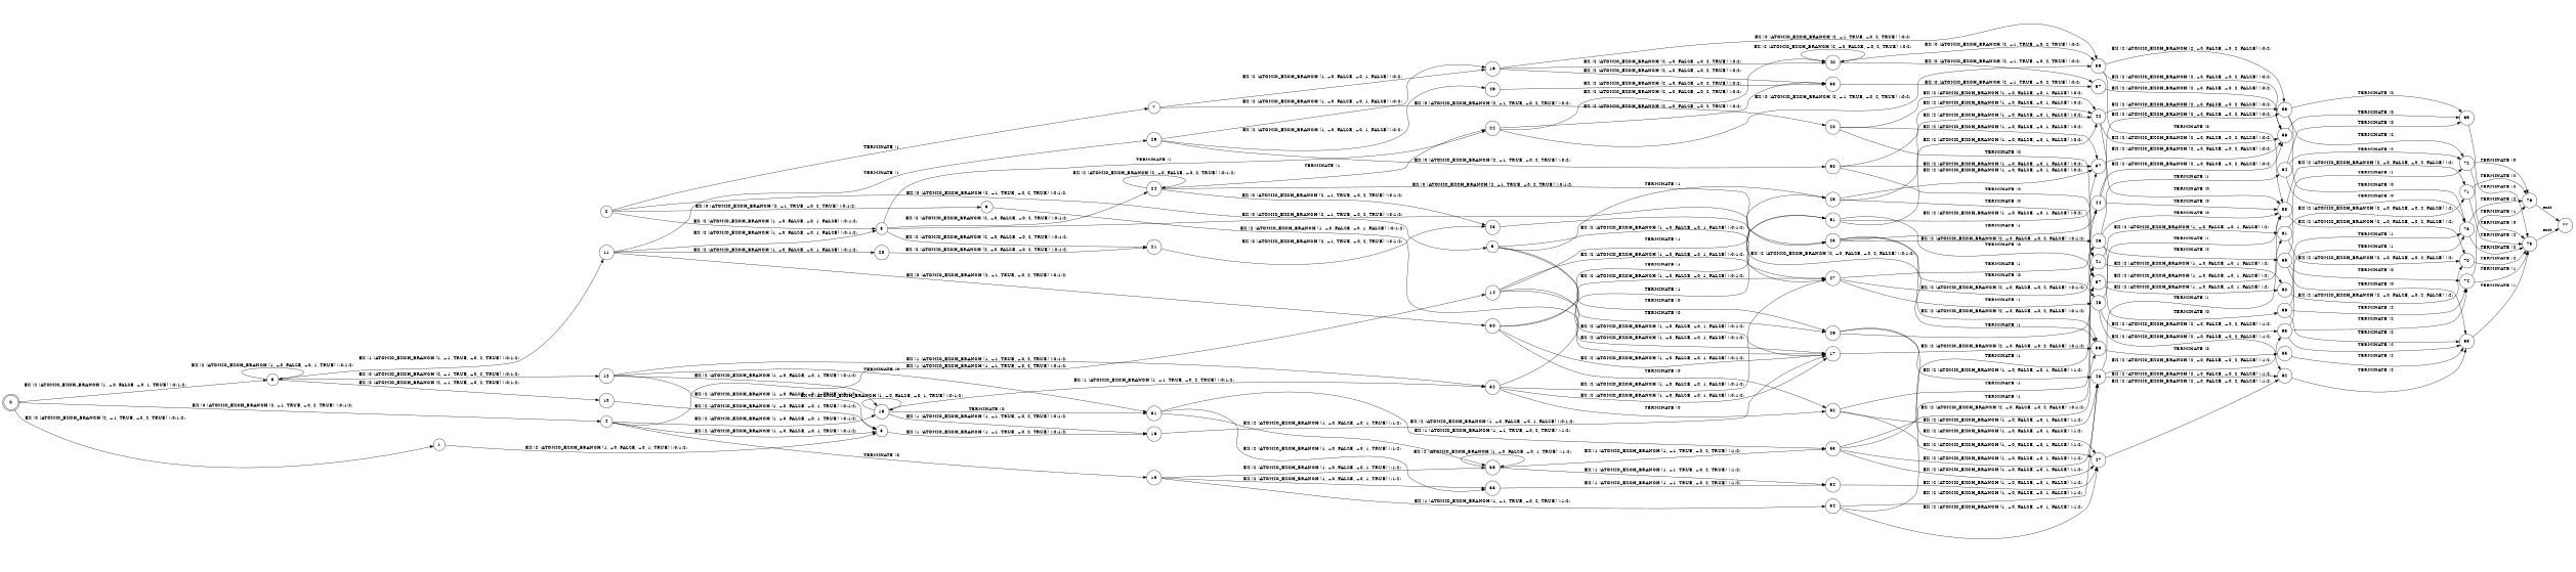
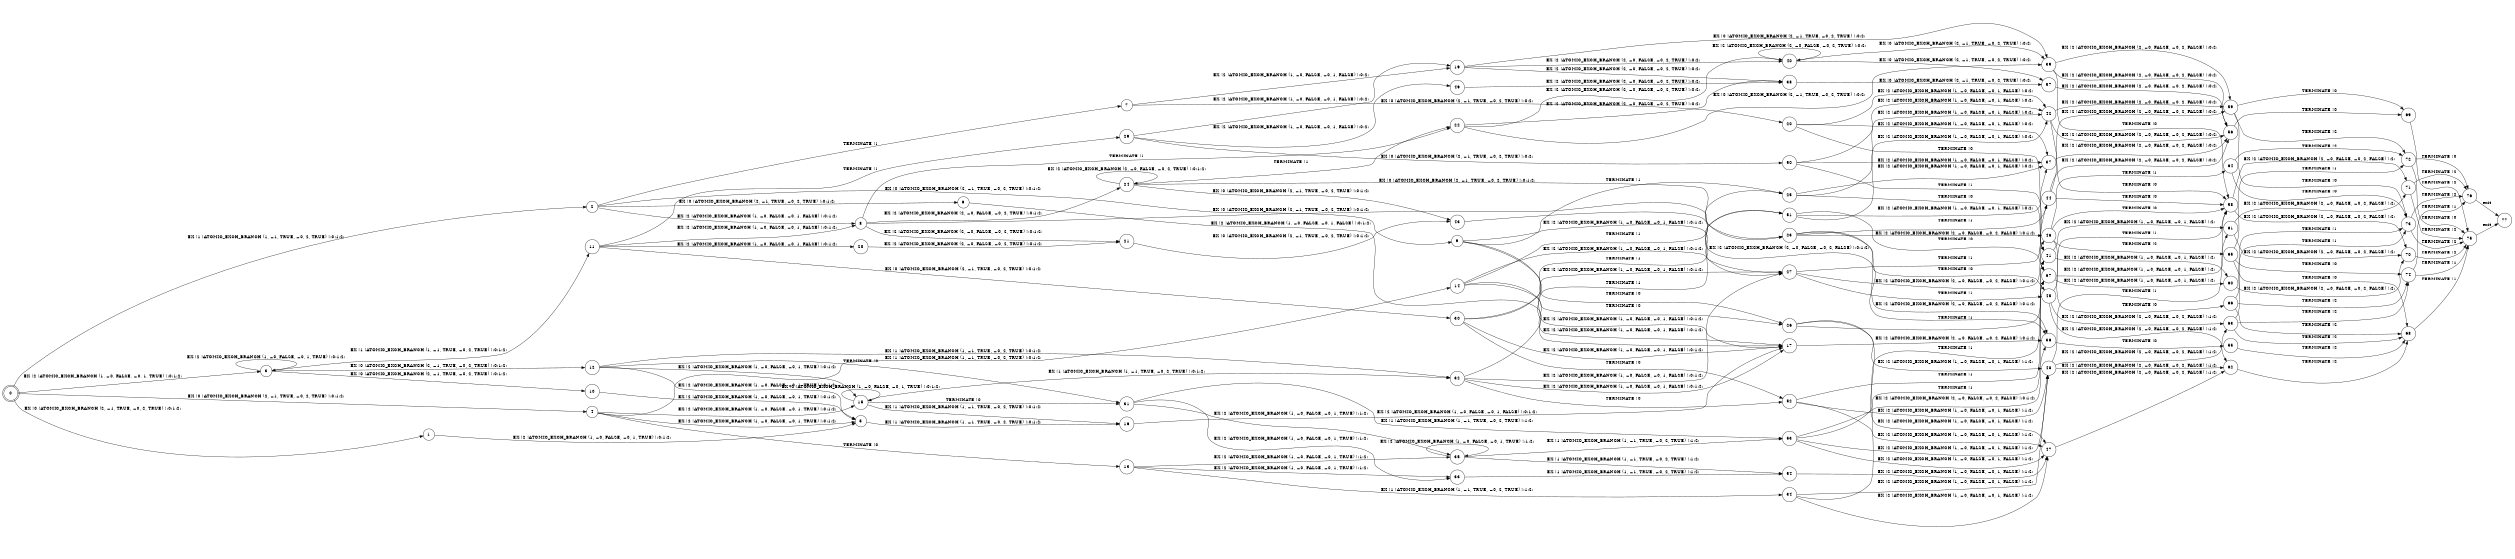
  digraph {
    rankdir=LR
    node [shape=circle]
    0 [peripheries=2]
    1
    2
    3
    4
    5
    6
    7
    8
    9
    10
    11
    12
    13
    14
    15
    16
    17
    19
    20
    21
    22
    23
    24
    25
    26
    27
    28
    29
    30
    31
    32
    33
    34
    35
    36
    38
    39
    40
    37
    41
    42
    43
    44
    45
    46
    47
    48
    49
    50
    51
    52
    53
    54
    55
    56
    57
    58
    59
    60
    61
    62
    63
    64
    65
    66
    67
    68
    69
    70
    71
    72
    73
    74
    75
    76
    77
    0 -> 1 [label="EX !0 !ATOMIC_EXCH_BRANCH (2, +1, TRUE, +0, 2, TRUE) !:0:1:2:"]
+   0 -> 2 [label="EX !1 !ATOMIC_EXCH_BRANCH (1, +1, TRUE, +0, 2, TRUE) !:0:1:2:"]
    0 -> 3 [label="EX !2 !ATOMIC_EXCH_BRANCH (1, +0, FALSE, +0, 1, TRUE) !:0:1:2:"]
    0 -> 4 [label="EX !0 !ATOMIC_EXCH_BRANCH (2, +1, TRUE, +0, 2, TRUE) !:0:1:2:"]
    1 -> 5 [label="EX !2 !ATOMIC_EXCH_BRANCH (1, +0, FALSE, +0, 1, TRUE) !:0:1:2:"]
    2 -> 6 [label="EX !0 !ATOMIC_EXCH_BRANCH (2, +1, TRUE, +0, 2, TRUE) !:0:1:2:"]
    2 -> 7 [label="TERMINATE !1"]
    2 -> 8 [label="EX !2 !ATOMIC_EXCH_BRANCH (1, +0, FALSE, +0, 1, FALSE) !:0:1:2:"]
    2 -> 9 [label="EX !0 !ATOMIC_EXCH_BRANCH (2, +1, TRUE, +0, 2, TRUE) !:0:1:2:"]
    3 -> 3 [label="EX !2 !ATOMIC_EXCH_BRANCH (1, +0, FALSE, +0, 1, TRUE) !:0:1:2:"]
    3 -> 10 [label="EX !0 !ATOMIC_EXCH_BRANCH (2, +1, TRUE, +0, 2, TRUE) !:0:1:2:"]
    3 -> 11 [label="EX !1 !ATOMIC_EXCH_BRANCH (1, +1, TRUE, +0, 2, TRUE) !:0:1:2:"]
    3 -> 12 [label="EX !0 !ATOMIC_EXCH_BRANCH (2, +1, TRUE, +0, 2, TRUE) !:0:1:2:"]
    4 -> 5 [label="EX !2 !ATOMIC_EXCH_BRANCH (1, +0, FALSE, +0, 1, TRUE) !:0:1:2:"]
    4 -> 13 [label="TERMINATE !0"]
    4 -> 14 [label="EX !1 !ATOMIC_EXCH_BRANCH (1, +1, TRUE, +0, 2, TRUE) !:0:1:2:"]
    4 -> 15 [label="EX !2 !ATOMIC_EXCH_BRANCH (1, +0, FALSE, +0, 1, TRUE) !:0:1:2:"]
    5 -> 16 [label="EX !1 !ATOMIC_EXCH_BRANCH (1, +1, TRUE, +0, 2, TRUE) !:0:1:2:"]
    6 -> 17 [label="EX !2 !ATOMIC_EXCH_BRANCH (1, +0, FALSE, +0, 1, FALSE) !:0:1:2:"]
    7 -> 19 [label="EX !2 !ATOMIC_EXCH_BRANCH (1, +0, FALSE, +0, 1, FALSE) !:0:2:"]
    7 -> 20 [label="EX !0 !ATOMIC_EXCH_BRANCH (2, +1, TRUE, +0, 2, TRUE) !:0:2:"]
    8 -> 21 [label="EX !2 !ATOMIC_EXCH_BRANCH (2, +0, FALSE, +0, 2, TRUE) !:0:1:2:"]
    8 -> 22 [label="TERMINATE !1"]
    8 -> 23 [label="EX !0 !ATOMIC_EXCH_BRANCH (2, +1, TRUE, +0, 2, TRUE) !:0:1:2:"]
    8 -> 24 [label="EX !2 !ATOMIC_EXCH_BRANCH (2, +0, FALSE, +0, 2, TRUE) !:0:1:2:"]
    9 -> 17 [label="EX !2 !ATOMIC_EXCH_BRANCH (1, +0, FALSE, +0, 1, FALSE) !:0:1:2:"]
    9 -> 25 [label="TERMINATE !1"]
    9 -> 26 [label="TERMINATE !0"]
    9 -> 27 [label="EX !2 !ATOMIC_EXCH_BRANCH (1, +0, FALSE, +0, 1, FALSE) !:0:1:2:"]
    10 -> 5 [label="EX !2 !ATOMIC_EXCH_BRANCH (1, +0, FALSE, +0, 1, TRUE) !:0:1:2:"]
    11 -> 8 [label="EX !2 !ATOMIC_EXCH_BRANCH (1, +0, FALSE, +0, 1, FALSE) !:0:1:2:"]
    11 -> 28 [label="EX !2 !ATOMIC_EXCH_BRANCH (1, +0, FALSE, +0, 1, FALSE) !:0:1:2:"]
    11 -> 29 [label="TERMINATE !1"]
    11 -> 30 [label="EX !0 !ATOMIC_EXCH_BRANCH (2, +1, TRUE, +0, 2, TRUE) !:0:1:2:"]
    12 -> 5 [label="EX !2 !ATOMIC_EXCH_BRANCH (1, +0, FALSE, +0, 1, TRUE) !:0:1:2:"]
    12 -> 15 [label="EX !2 !ATOMIC_EXCH_BRANCH (1, +0, FALSE, +0, 1, TRUE) !:0:1:2:"]
    12 -> 31 [label="TERMINATE !0"]
    12 -> 32 [label="EX !1 !ATOMIC_EXCH_BRANCH (1, +1, TRUE, +0, 2, TRUE) !:0:1:2:"]
    13 -> 33 [label="EX !2 !ATOMIC_EXCH_BRANCH (1, +0, FALSE, +0, 1, TRUE) !:1:2:"]
    13 -> 34 [label="EX !1 !ATOMIC_EXCH_BRANCH (1, +1, TRUE, +0, 2, TRUE) !:1:2:"]
    13 -> 35 [label="EX !2 !ATOMIC_EXCH_BRANCH (1, +0, FALSE, +0, 1, TRUE) !:1:2:"]
    14 -> 17 [label="EX !2 !ATOMIC_EXCH_BRANCH (1, +0, FALSE, +0, 1, FALSE) !:0:1:2:"]
    14 -> 25 [label="TERMINATE !1"]
    14 -> 26 [label="TERMINATE !0"]
    14 -> 27 [label="EX !2 !ATOMIC_EXCH_BRANCH (1, +0, FALSE, +0, 1, FALSE) !:0:1:2:"]
    15 -> 15 [label="EX !2 !ATOMIC_EXCH_BRANCH (1, +0, FALSE, +0, 1, TRUE) !:0:1:2:"]
    15 -> 16 [label="EX !1 !ATOMIC_EXCH_BRANCH (1, +1, TRUE, +0, 2, TRUE) !:0:1:2:"]
    15 -> 31 [label="TERMINATE !0"]
    15 -> 32 [label="EX !1 !ATOMIC_EXCH_BRANCH (1, +1, TRUE, +0, 2, TRUE) !:0:1:2:"]
    16 -> 17 [label="EX !2 !ATOMIC_EXCH_BRANCH (1, +0, FALSE, +0, 1, FALSE) !:0:1:2:"]
    17 -> 36 [label="EX !2 !ATOMIC_EXCH_BRANCH (2, +0, FALSE, +0, 2, FALSE) !:0:1:2:"]
    19 -> 38 [label="EX !2 !ATOMIC_EXCH_BRANCH (2, +0, FALSE, +0, 2, TRUE) !:0:2:"]
    19 -> 39 [label="EX !0 !ATOMIC_EXCH_BRANCH (2, +1, TRUE, +0, 2, TRUE) !:0:2:"]
    19 -> 40 [label="EX !2 !ATOMIC_EXCH_BRANCH (2, +0, FALSE, +0, 2, TRUE) !:0:2:"]
    20 -> 37 [label="EX !2 !ATOMIC_EXCH_BRANCH (1, +0, FALSE, +0, 1, FALSE) !:0:2:"]
    20 -> 41 [label="TERMINATE !0"]
    20 -> 42 [label="EX !2 !ATOMIC_EXCH_BRANCH (1, +0, FALSE, +0, 1, FALSE) !:0:2:"]
    21 -> 43 [label="EX !0 !ATOMIC_EXCH_BRANCH (2, +1, TRUE, +0, 2, TRUE) !:0:1:2:"]
    22 -> 38 [label="EX !2 !ATOMIC_EXCH_BRANCH (2, +0, FALSE, +0, 2, TRUE) !:0:2:"]
    22 -> 39 [label="EX !0 !ATOMIC_EXCH_BRANCH (2, +1, TRUE, +0, 2, TRUE) !:0:2:"]
    22 -> 40 [label="EX !2 !ATOMIC_EXCH_BRANCH (2, +0, FALSE, +0, 2, TRUE) !:0:2:"]
    23 -> 36 [label="EX !2 !ATOMIC_EXCH_BRANCH (2, +0, FALSE, +0, 2, FALSE) !:0:1:2:"]
    23 -> 44 [label="TERMINATE !1"]
    23 -> 45 [label="TERMINATE !0"]
    23 -> 46 [label="EX !2 !ATOMIC_EXCH_BRANCH (2, +0, FALSE, +0, 2, FALSE) !:0:1:2:"]
    24 -> 22 [label="TERMINATE !1"]
    24 -> 23 [label="EX !0 !ATOMIC_EXCH_BRANCH (2, +1, TRUE, +0, 2, TRUE) !:0:1:2:"]
    24 -> 24 [label="EX !2 !ATOMIC_EXCH_BRANCH (2, +0, FALSE, +0, 2, TRUE) !:0:1:2:"]
    24 -> 43 [label="EX !0 !ATOMIC_EXCH_BRANCH (2, +1, TRUE, +0, 2, TRUE) !:0:1:2:"]
    25 -> 37 [label="EX !2 !ATOMIC_EXCH_BRANCH (1, +0, FALSE, +0, 1, FALSE) !:0:2:"]
    25 -> 41 [label="TERMINATE !0"]
    25 -> 42 [label="EX !2 !ATOMIC_EXCH_BRANCH (1, +0, FALSE, +0, 1, FALSE) !:0:2:"]
    26 -> 41 [label="TERMINATE !1"]
    26 -> 47 [label="EX !2 !ATOMIC_EXCH_BRANCH (1, +0, FALSE, +0, 1, FALSE) !:1:2:"]
    26 -> 48 [label="EX !2 !ATOMIC_EXCH_BRANCH (1, +0, FALSE, +0, 1, FALSE) !:1:2:"]
    27 -> 44 [label="TERMINATE !1"]
    27 -> 45 [label="TERMINATE !1"]
    27 -> 46 [label="EX !2 !ATOMIC_EXCH_BRANCH (2, +0, FALSE, +0, 2, FALSE) !:0:1:2:"]
    28 -> 21 [label="EX !2 !ATOMIC_EXCH_BRANCH (2, +0, FALSE, +0, 2, TRUE) !:0:1:2:"]
    29 -> 19 [label="EX !2 !ATOMIC_EXCH_BRANCH (1, +0, FALSE, +0, 1, FALSE) !:0:2:"]
    29 -> 49 [label="EX !2 !ATOMIC_EXCH_BRANCH (1, +0, FALSE, +0, 1, FALSE) !:0:2:"]
    29 -> 50 [label="EX !0 !ATOMIC_EXCH_BRANCH (2, +1, TRUE, +0, 2, TRUE) !:0:2:"]
    30 -> 17 [label="EX !2 !ATOMIC_EXCH_BRANCH (1, +0, FALSE, +0, 1, FALSE) !:0:1:2:"]
    30 -> 27 [label="EX !2 !ATOMIC_EXCH_BRANCH (1, +0, FALSE, +0, 1, FALSE) !:0:1:2:"]
    30 -> 51 [label="TERMINATE !1"]
    30 -> 52 [label="TERMINATE !0"]
    31 -> 33 [label="EX !2 !ATOMIC_EXCH_BRANCH (1, +0, FALSE, +0, 1, TRUE) !:1:2:"]
    31 -> 35 [label="EX !2 !ATOMIC_EXCH_BRANCH (1, +0, FALSE, +0, 1, TRUE) !:1:2:"]
    31 -> 53 [label="EX !1 !ATOMIC_EXCH_BRANCH (1, +1, TRUE, +0, 2, TRUE) !:1:2:"]
    32 -> 17 [label="EX !2 !ATOMIC_EXCH_BRANCH (1, +0, FALSE, +0, 1, FALSE) !:0:1:2:"]
    32 -> 27 [label="EX !2 !ATOMIC_EXCH_BRANCH (1, +0, FALSE, +0, 1, FALSE) !:0:1:2:"]
    32 -> 51 [label="TERMINATE !1"]
    32 -> 52 [label="TERMINATE !0"]
    33 -> 54 [label="EX !1 !ATOMIC_EXCH_BRANCH (1, +1, TRUE, +0, 2, TRUE) !:1:2:"]
    34 -> 41 [label="TERMINATE !1"]
    34 -> 47 [label="EX !2 !ATOMIC_EXCH_BRANCH (1, +0, FALSE, +0, 1, FALSE) !:1:2:"]
    34 -> 48 [label="EX !2 !ATOMIC_EXCH_BRANCH (1, +0, FALSE, +0, 1, FALSE) !:1:2:"]
    35 -> 35 [label="EX !2 !ATOMIC_EXCH_BRANCH (1, +0, FALSE, +0, 1, TRUE) !:1:2:"]
    35 -> 53 [label="EX !1 !ATOMIC_EXCH_BRANCH (1, +1, TRUE, +0, 2, TRUE) !:1:2:"]
    35 -> 54 [label="EX !1 !ATOMIC_EXCH_BRANCH (1, +1, TRUE, +0, 2, TRUE) !:1:2:"]
    36 -> 55 [label="TERMINATE !0"]
    38 -> 57 [label="EX !0 !ATOMIC_EXCH_BRANCH (2, +1, TRUE, +0, 2, TRUE) !:0:2:"]
    39 -> 56 [label="EX !2 !ATOMIC_EXCH_BRANCH (2, +0, FALSE, +0, 2, FALSE) !:0:2:"]
    39 -> 58 [label="TERMINATE !0"]
    39 -> 59 [label="EX !2 !ATOMIC_EXCH_BRANCH (2, +0, FALSE, +0, 2, FALSE) !:0:2:"]
    40 -> 39 [label="EX !0 !ATOMIC_EXCH_BRANCH (2, +1, TRUE, +0, 2, TRUE) !:0:2:"]
    40 -> 40 [label="EX !2 !ATOMIC_EXCH_BRANCH (2, +0, FALSE, +0, 2, TRUE) !:0:2:"]
    40 -> 57 [label="EX !0 !ATOMIC_EXCH_BRANCH (2, +1, TRUE, +0, 2, TRUE) !:0:2:"]
    37 -> 56 [label="EX !2 !ATOMIC_EXCH_BRANCH (2, +0, FALSE, +0, 2, FALSE) !:0:2:"]
    41 -> 60 [label="EX !2 !ATOMIC_EXCH_BRANCH (1, +0, FALSE, +0, 1, FALSE) !:2:"]
    41 -> 61 [label="EX !2 !ATOMIC_EXCH_BRANCH (1, +0, FALSE, +0, 1, FALSE) !:2:"]
    42 -> 56 [label="EX !2 !ATOMIC_EXCH_BRANCH (2, +0, FALSE, +0, 2, FALSE) !:0:2:"]
    42 -> 58 [label="TERMINATE !0"]
    42 -> 59 [label="EX !2 !ATOMIC_EXCH_BRANCH (2, +0, FALSE, +0, 2, FALSE) !:0:2:"]
    43 -> 36 [label="EX !2 !ATOMIC_EXCH_BRANCH (2, +0, FALSE, +0, 2, FALSE) !:0:1:2:"]
    44 -> 56 [label="EX !2 !ATOMIC_EXCH_BRANCH (2, +0, FALSE, +0, 2, FALSE) !:0:2:"]
    44 -> 58 [label="TERMINATE !0"]
    44 -> 59 [label="EX !2 !ATOMIC_EXCH_BRANCH (2, +0, FALSE, +0, 2, FALSE) !:0:2:"]
    45 -> 58 [label="TERMINATE !1"]
    45 -> 62 [label="EX !2 !ATOMIC_EXCH_BRANCH (2, +0, FALSE, +0, 2, FALSE) !:1:2:"]
    45 -> 63 [label="EX !2 !ATOMIC_EXCH_BRANCH (2, +0, FALSE, +0, 2, FALSE) !:1:2:"]
    46 -> 58 [label="TERMINATE !0"]
    46 -> 64 [label="TERMINATE !1"]
    46 -> 65 [label="TERMINATE !2"]
    46 -> 66 [label="TERMINATE !0"]
    47 -> 62 [label="EX !2 !ATOMIC_EXCH_BRANCH (2, +0, FALSE, +0, 2, FALSE) !:1:2:"]
    48 -> 58 [label="TERMINATE !1"]
    48 -> 62 [label="EX !2 !ATOMIC_EXCH_BRANCH (2, +0, FALSE, +0, 2, FALSE) !:1:2:"]
    48 -> 63 [label="EX !2 !ATOMIC_EXCH_BRANCH (2, +0, FALSE, +0, 2, FALSE) !:1:2:"]
    49 -> 38 [label="EX !2 !ATOMIC_EXCH_BRANCH (2, +0, FALSE, +0, 2, TRUE) !:0:2:"]
    50 -> 37 [label="EX !2 !ATOMIC_EXCH_BRANCH (1, +0, FALSE, +0, 1, FALSE) !:0:2:"]
    50 -> 42 [label="EX !2 !ATOMIC_EXCH_BRANCH (1, +0, FALSE, +0, 1, FALSE) !:0:2:"]
-   50 -> 67 [label="TERMINATE !0"]
+   50 -> 67 [label="TERMINATE !1"]
    51 -> 37 [label="EX !2 !ATOMIC_EXCH_BRANCH (1, +0, FALSE, +0, 1, FALSE) !:0:2:"]
    51 -> 42 [label="EX !2 !ATOMIC_EXCH_BRANCH (1, +0, FALSE, +0, 1, FALSE) !:0:2:"]
    51 -> 67 [label="TERMINATE !0"]
    52 -> 47 [label="EX !2 !ATOMIC_EXCH_BRANCH (1, +0, FALSE, +0, 1, FALSE) !:1:2:"]
    52 -> 48 [label="EX !2 !ATOMIC_EXCH_BRANCH (1, +0, FALSE, +0, 1, FALSE) !:1:2:"]
    52 -> 67 [label="TERMINATE !1"]
    53 -> 36 [label="EX !2 !ATOMIC_EXCH_BRANCH (2, +0, FALSE, +0, 2, FALSE) !:0:1:2:"]
    53 -> 47 [label="EX !2 !ATOMIC_EXCH_BRANCH (1, +0, FALSE, +0, 1, FALSE) !:1:2:"]
    53 -> 48 [label="EX !2 !ATOMIC_EXCH_BRANCH (1, +0, FALSE, +0, 1, FALSE) !:1:2:"]
    53 -> 67 [label="TERMINATE !1"]
    54 -> 47 [label="EX !2 !ATOMIC_EXCH_BRANCH (1, +0, FALSE, +0, 1, FALSE) !:1:2:"]
    55 -> 68 [label="TERMINATE !2"]
    56 -> 69 [label="TERMINATE !0"]
    57 -> 56 [label="EX !2 !ATOMIC_EXCH_BRANCH (2, +0, FALSE, +0, 2, FALSE) !:0:2:"]
    58 -> 70 [label="EX !2 !ATOMIC_EXCH_BRANCH (2, +0, FALSE, +0, 2, FALSE) !:2:"]
    58 -> 71 [label="EX !2 !ATOMIC_EXCH_BRANCH (2, +0, FALSE, +0, 2, FALSE) !:2:"]
    59 -> 69 [label="TERMINATE !0"]
    59 -> 72 [label="TERMINATE !2"]
    59 -> 73 [label="TERMINATE !0"]
    60 -> 70 [label="EX !2 !ATOMIC_EXCH_BRANCH (2, +0, FALSE, +0, 2, FALSE) !:2:"]
    61 -> 70 [label="EX !2 !ATOMIC_EXCH_BRANCH (2, +0, FALSE, +0, 2, FALSE) !:2:"]
    61 -> 71 [label="EX !2 !ATOMIC_EXCH_BRANCH (2, +0, FALSE, +0, 2, FALSE) !:2:"]
    62 -> 68 [label="TERMINATE !2"]
    63 -> 68 [label="TERMINATE !2"]
    63 -> 73 [label="TERMINATE !1"]
    63 -> 74 [label="TERMINATE !2"]
-   64 -> 69 [label="TERMINATE !0"]
    64 -> 72 [label="TERMINATE !2"]
    64 -> 73 [label="TERMINATE !0"]
    65 -> 68 [label="TERMINATE !0"]
    65 -> 72 [label="TERMINATE !1"]
    65 -> 74 [label="TERMINATE !0"]
    66 -> 68 [label="TERMINATE !2"]
    66 -> 73 [label="TERMINATE !1"]
    66 -> 74 [label="TERMINATE !2"]
    67 -> 60 [label="EX !2 !ATOMIC_EXCH_BRANCH (1, +0, FALSE, +0, 1, FALSE) !:2:"]
    67 -> 61 [label="EX !2 !ATOMIC_EXCH_BRANCH (1, +0, FALSE, +0, 1, FALSE) !:2:"]
    68 -> 75 [label="TERMINATE !1"]
    69 -> 75 [label="TERMINATE !2"]
    70 -> 75 [label="TERMINATE !2"]
    71 -> 75 [label="TERMINATE !2"]
    71 -> 76 [label="TERMINATE !2"]
    72 -> 75 [label="TERMINATE !0"]
    72 -> 76 [label="TERMINATE !0"]
    73 -> 75 [label="TERMINATE !2"]
    73 -> 76 [label="TERMINATE !2"]
    74 -> 75 [label="TERMINATE !1"]
    74 -> 76 [label="TERMINATE !1"]
    75 -> 77 [label=exit]
    76 -> 77 [label=exit]
  }
